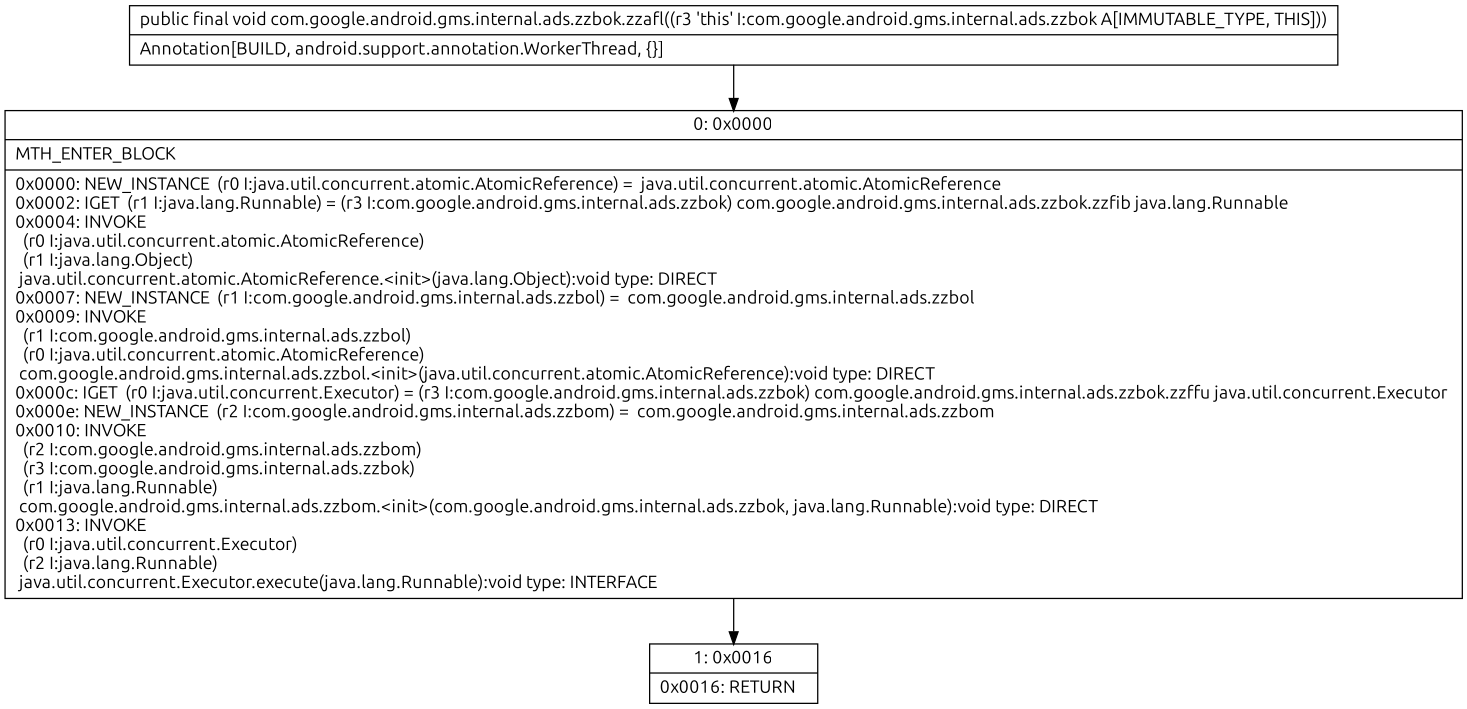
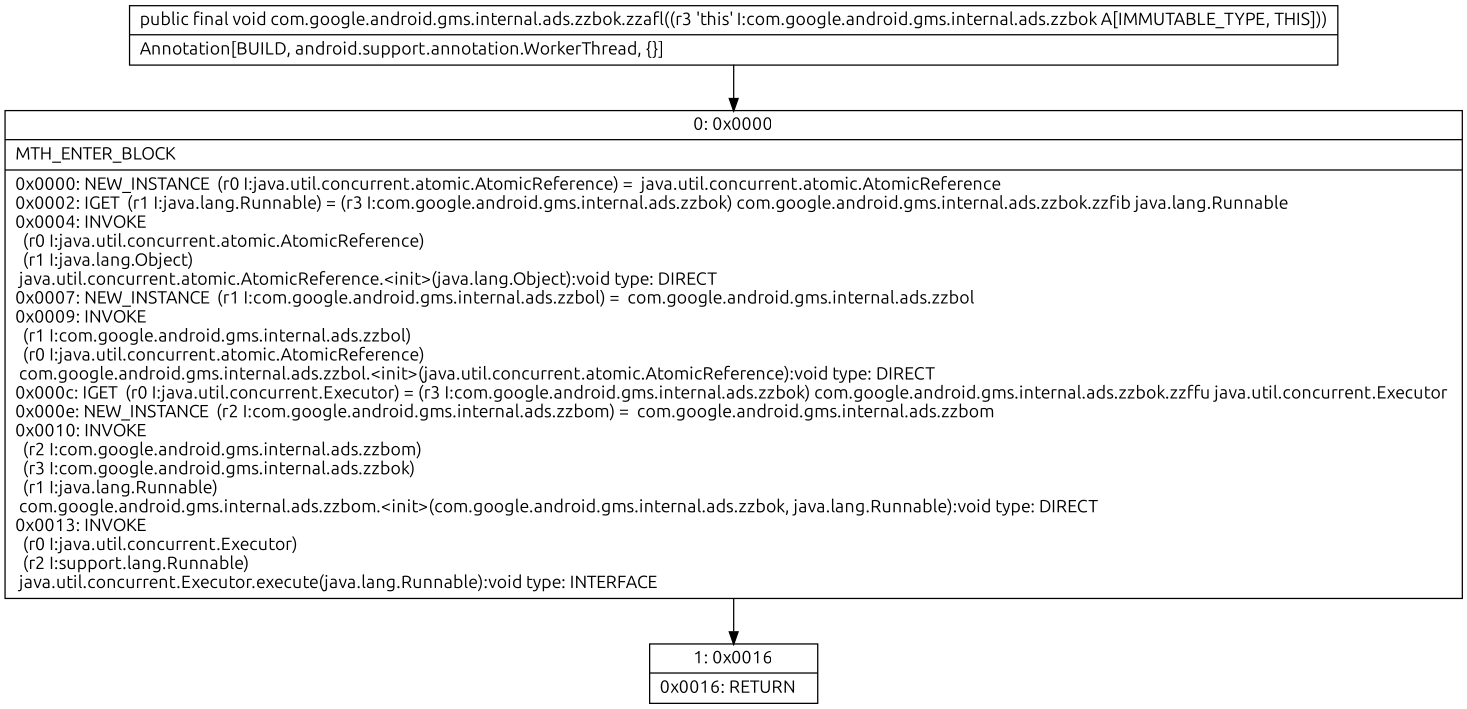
  digraph {
    fontname=Ubuntu
    node [shape=record fontname=Ubuntu]
    edge [fontname=Ubuntu]
-   n1 [label="{0\:\ 0x0000|MTH_ENTER_BLOCK\l|0x0000: NEW_INSTANCE  (r0 I:java.util.concurrent.atomic.AtomicReference) =  java.util.concurrent.atomic.AtomicReference \l0x0002: IGET  (r1 I:java.lang.Runnable) = (r3 I:com.google.android.gms.internal.ads.zzbok) com.google.android.gms.internal.ads.zzbok.zzfib java.lang.Runnable \l0x0004: INVOKE  \l  (r0 I:java.util.concurrent.atomic.AtomicReference)\l  (r1 I:java.lang.Object)\l java.util.concurrent.atomic.AtomicReference.\<init\>(java.lang.Object):void type: DIRECT \l0x0007: NEW_INSTANCE  (r1 I:com.google.android.gms.internal.ads.zzbol) =  com.google.android.gms.internal.ads.zzbol \l0x0009: INVOKE  \l  (r1 I:com.google.android.gms.internal.ads.zzbol)\l  (r0 I:java.util.concurrent.atomic.AtomicReference)\l com.google.android.gms.internal.ads.zzbol.\<init\>(java.util.concurrent.atomic.AtomicReference):void type: DIRECT \l0x000c: IGET  (r0 I:java.util.concurrent.Executor) = (r3 I:com.google.android.gms.internal.ads.zzbok) com.google.android.gms.internal.ads.zzbok.zzffu java.util.concurrent.Executor \l0x000e: NEW_INSTANCE  (r2 I:com.google.android.gms.internal.ads.zzbom) =  com.google.android.gms.internal.ads.zzbom \l0x0010: INVOKE  \l  (r2 I:com.google.android.gms.internal.ads.zzbom)\l  (r3 I:com.google.android.gms.internal.ads.zzbok)\l  (r1 I:java.lang.Runnable)\l com.google.android.gms.internal.ads.zzbom.\<init\>(com.google.android.gms.internal.ads.zzbok, java.lang.Runnable):void type: DIRECT \l0x0013: INVOKE  \l  (r0 I:java.util.concurrent.Executor)\l  (r2 I:java.lang.Runnable)\l java.util.concurrent.Executor.execute(java.lang.Runnable):void type: INTERFACE \l}"]
+   n1 [label="{0\:\ 0x0000|MTH_ENTER_BLOCK\l|0x0000: NEW_INSTANCE  (r0 I:java.util.concurrent.atomic.AtomicReference) =  java.util.concurrent.atomic.AtomicReference \l0x0002: IGET  (r1 I:java.lang.Runnable) = (r3 I:com.google.android.gms.internal.ads.zzbok) com.google.android.gms.internal.ads.zzbok.zzfib java.lang.Runnable \l0x0004: INVOKE  \l  (r0 I:java.util.concurrent.atomic.AtomicReference)\l  (r1 I:java.lang.Object)\l java.util.concurrent.atomic.AtomicReference.\<init\>(java.lang.Object):void type: DIRECT \l0x0007: NEW_INSTANCE  (r1 I:com.google.android.gms.internal.ads.zzbol) =  com.google.android.gms.internal.ads.zzbol \l0x0009: INVOKE  \l  (r1 I:com.google.android.gms.internal.ads.zzbol)\l  (r0 I:java.util.concurrent.atomic.AtomicReference)\l com.google.android.gms.internal.ads.zzbol.\<init\>(java.util.concurrent.atomic.AtomicReference):void type: DIRECT \l0x000c: IGET  (r0 I:java.util.concurrent.Executor) = (r3 I:com.google.android.gms.internal.ads.zzbok) com.google.android.gms.internal.ads.zzbok.zzffu java.util.concurrent.Executor \l0x000e: NEW_INSTANCE  (r2 I:com.google.android.gms.internal.ads.zzbom) =  com.google.android.gms.internal.ads.zzbom \l0x0010: INVOKE  \l  (r2 I:com.google.android.gms.internal.ads.zzbom)\l  (r3 I:com.google.android.gms.internal.ads.zzbok)\l  (r1 I:java.lang.Runnable)\l com.google.android.gms.internal.ads.zzbom.\<init\>(com.google.android.gms.internal.ads.zzbok, java.lang.Runnable):void type: DIRECT \l0x0013: INVOKE  \l  (r0 I:java.util.concurrent.Executor)\l  (r2 I:support.lang.Runnable)\l java.util.concurrent.Executor.execute(java.lang.Runnable):void type: INTERFACE \l}"]
    n2 [label="{1\:\ 0x0016|0x0016: RETURN   \l}"]
    n3 [label="{public final void com.google.android.gms.internal.ads.zzbok.zzafl((r3 'this' I:com.google.android.gms.internal.ads.zzbok A[IMMUTABLE_TYPE, THIS]))  | Annotation[BUILD, android.support.annotation.WorkerThread, \{\}]\l}"]
    n1 -> n2
    n3 -> n1
  }
